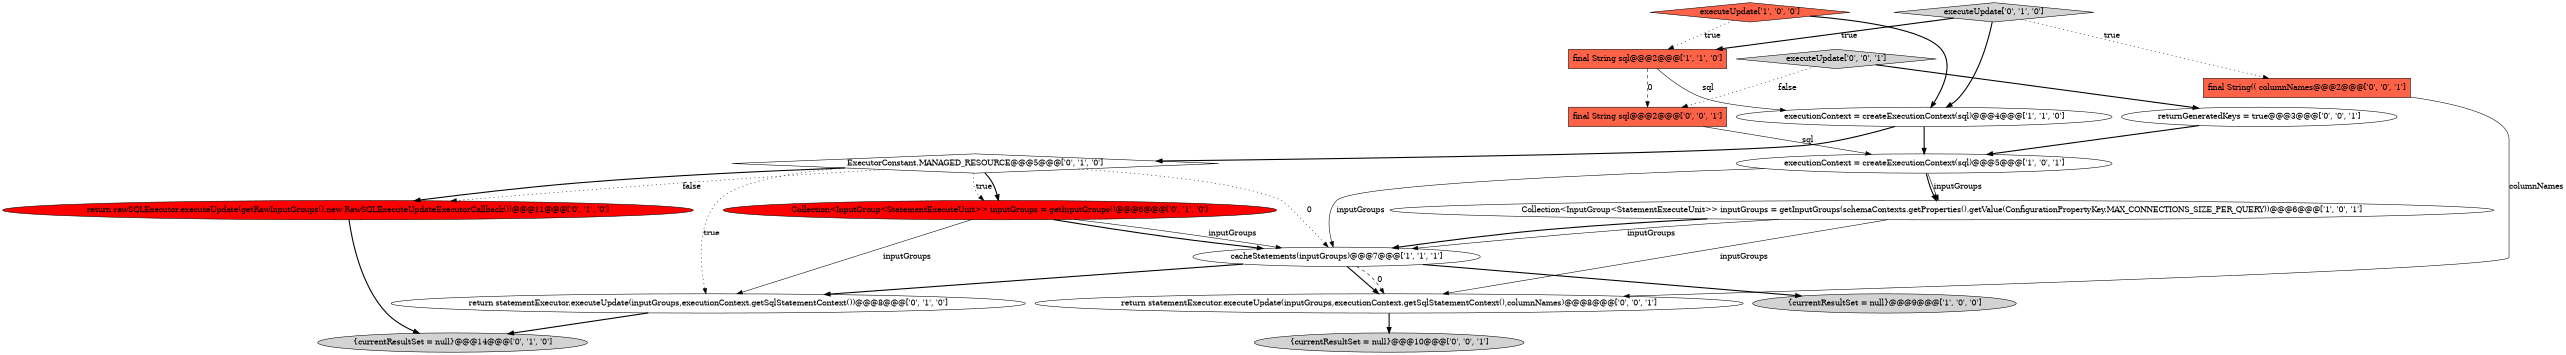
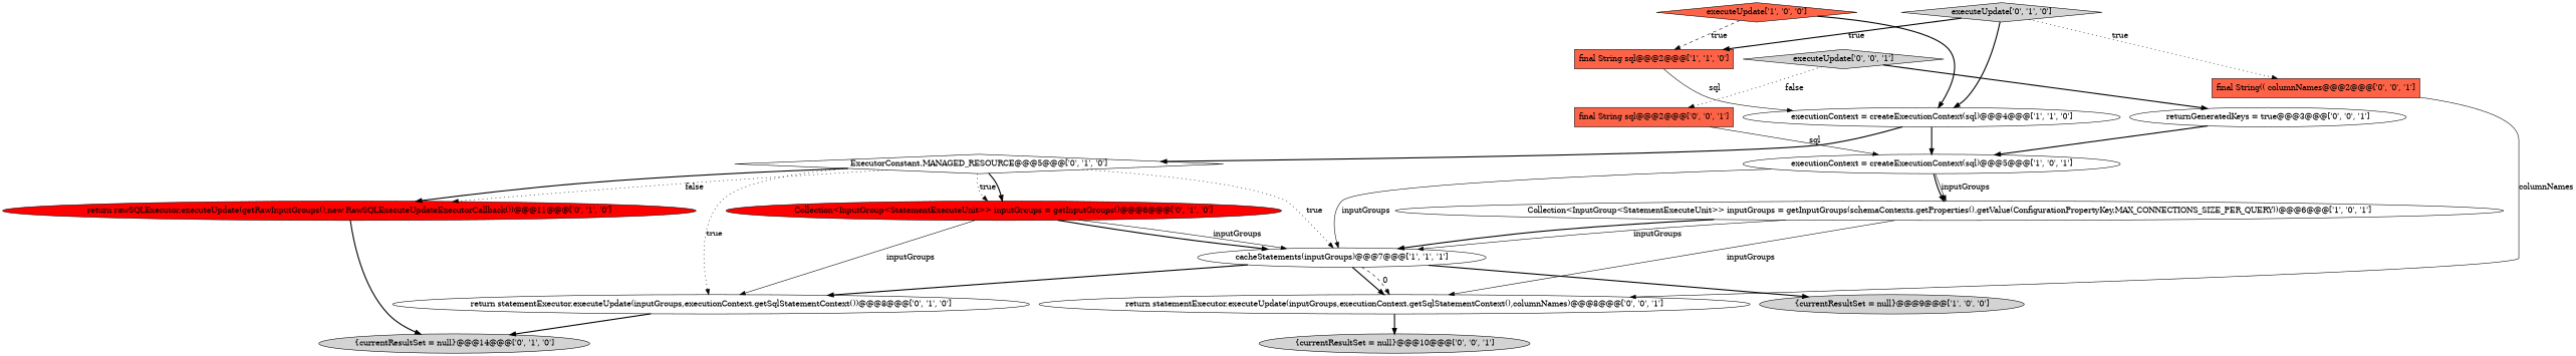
  digraph {
    node [fillcolor=white shape=ellipse style=filled]
    edge [style=bold]
    n1 [label="return statementExecutor.executeUpdate(inputGroups,executionContext.getSqlStatementContext())@@@8@@@['0', '1', '0']"]
    n2 [fillcolor=lightgray label="{currentResultSet = null}@@@14@@@['0', '1', '0']"]
    n3 [label="ExecutorConstant.MANAGED_RESOURCE@@@5@@@['0', '1', '0']" shape=diamond]
    n4 [fillcolor=red label="Collection<InputGroup<StatementExecuteUnit>> inputGroups = getInputGroups()@@@6@@@['0', '1', '0']"]
    n5 [label="cacheStatements(inputGroups)@@@7@@@['1', '1', '1']"]
    n6 [fillcolor=red label="return rawSQLExecutor.executeUpdate(getRawInputGroups(),new RawSQLExecuteUpdateExecutorCallback())@@@11@@@['0', '1', '0']"]
    n7 [label="return statementExecutor.executeUpdate(inputGroups,executionContext.getSqlStatementContext(),columnNames)@@@8@@@['0', '0', '1']"]
    n8 [fillcolor=lightgray label="{currentResultSet = null}@@@9@@@['1', '0', '0']"]
    n9 [fillcolor=tomato label="final String sql@@@2@@@['1', '1', '0']" shape=box]
    n10 [fillcolor=tomato label="final String sql@@@2@@@['0', '0', '1']" shape=box]
    n11 [label="executionContext = createExecutionContext(sql)@@@4@@@['1', '1', '0']"]
    n12 [label="executionContext = createExecutionContext(sql)@@@5@@@['1', '0', '1']"]
    n13 [label="Collection<InputGroup<StatementExecuteUnit>> inputGroups = getInputGroups(schemaContexts.getProperties().getValue(ConfigurationPropertyKey.MAX_CONNECTIONS_SIZE_PER_QUERY))@@@6@@@['1', '0', '1']"]
    n14 [fillcolor=lightgray label="{currentResultSet = null}@@@10@@@['0', '0', '1']"]
    n15 [fillcolor=lightgray label="executeUpdate['0', '0', '1']" shape=diamond]
    n16 [label="returnGeneratedKeys = true@@@3@@@['0', '0', '1']"]
    n17 [fillcolor=tomato label="final String(( columnNames@@@2@@@['0', '0', '1']" shape=box]
    n18 [fillcolor=tomato label="executeUpdate['1', '0', '0']" shape=diamond]
    n19 [fillcolor=lightgray label="executeUpdate['0', '1', '0']" shape=diamond]
    n1 -> n2
    n3 -> n1 [label=true style=dotted]
    n3 -> n4 [label=true style=dotted]
    n3 -> n4
-   n3 -> n5 [label=0 style=dotted]
+   n3 -> n5 [label=true style=dotted]
    n3 -> n6 [label=false style=dotted]
    n3 -> n6
    n4 -> n1 [label=inputGroups style=solid]
    n4 -> n5
    n4 -> n5 [label=inputGroups style=solid]
    n5 -> n1
    n5 -> n7
    n5 -> n7 [label=0 style=dashed]
    n5 -> n8
    n6 -> n2
    n7 -> n14
-   n9 -> n10 [label=0 style=dashed]
    n9 -> n11 [label=sql style=solid]
    n10 -> n12 [label=sql style=solid]
    n11 -> n3
    n11 -> n12
    n12 -> n5 [label=inputGroups style=solid]
    n12 -> n13 [label=inputGroups style=solid]
    n12 -> n13
    n13 -> n5
    n13 -> n5 [label=inputGroups style=solid]
    n13 -> n7 [label=inputGroups style=solid]
    n15 -> n10 [label=false style=dotted]
    n15 -> n16
    n16 -> n12
    n17 -> n7 [label=columnNames style=solid]
-   n18 -> n9 [label=true style=dotted]
+   n18 -> n9 [label=true style=dashed]
    n18 -> n11
    n19 -> n9 [label=true]
    n19 -> n11
    n19 -> n17 [label=true style=dotted]
  }
